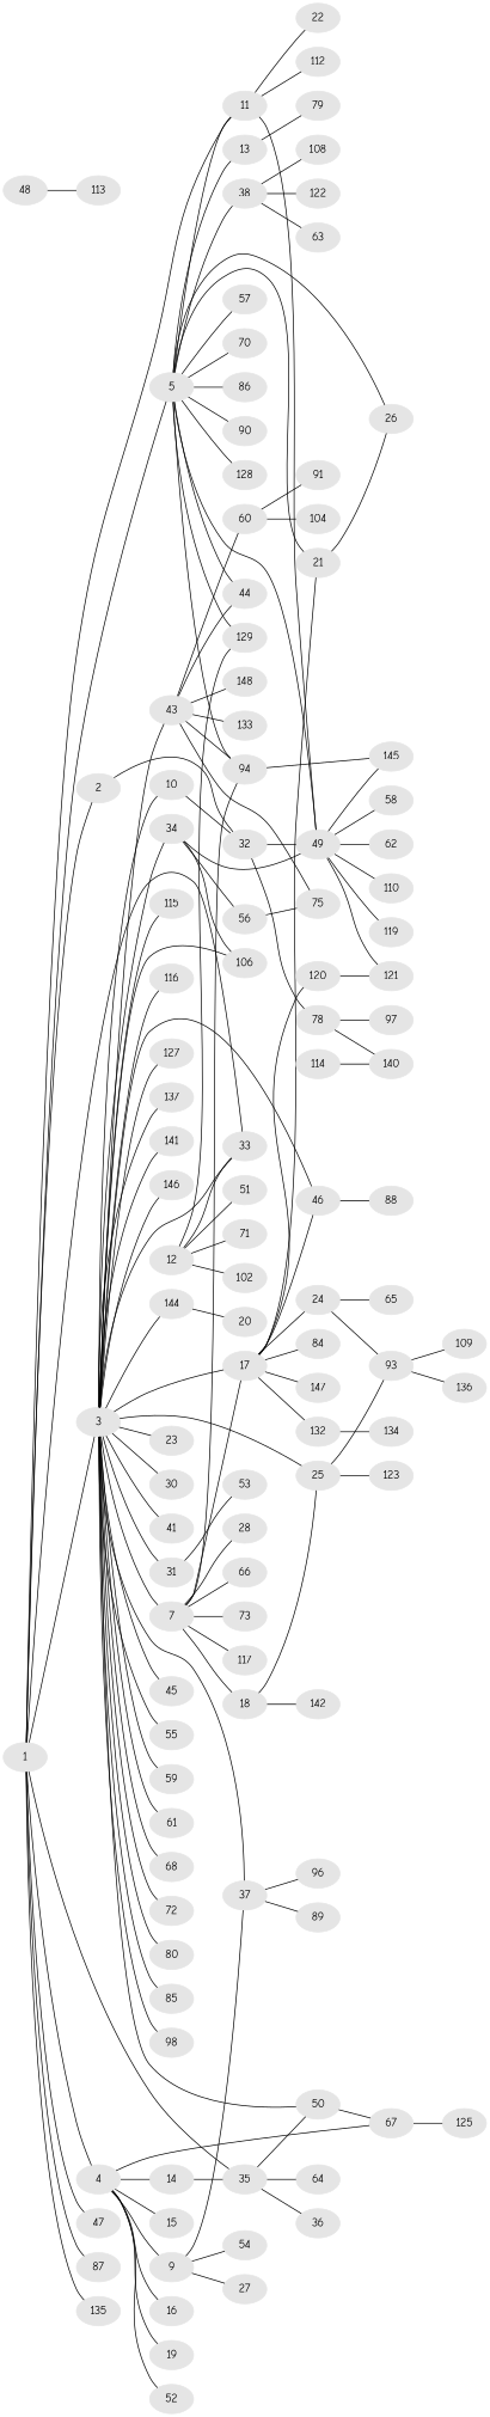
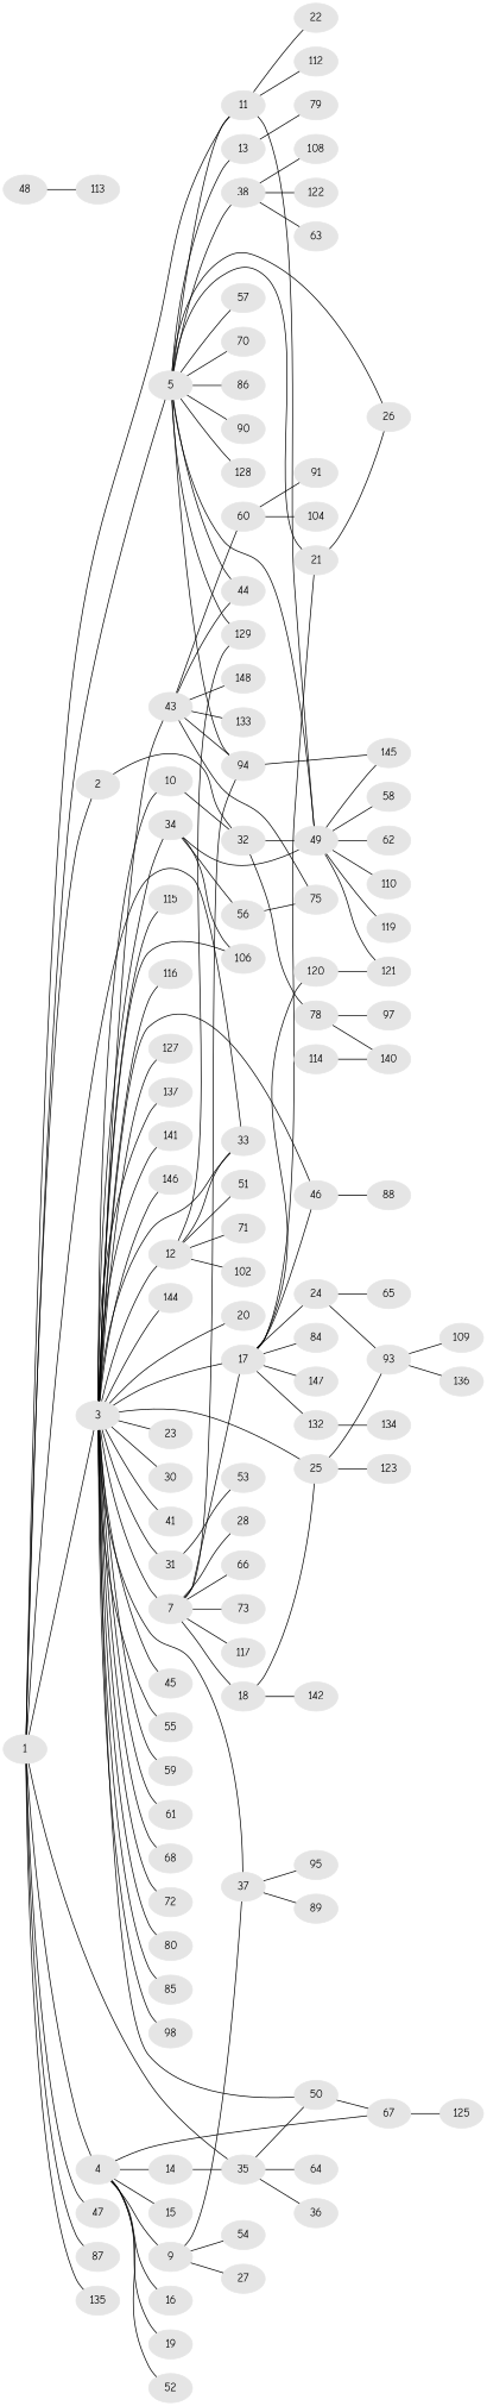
  graph {
    fontname="Comic Neue"
    rankdir=LR
    node [color=gray90 fontname="Comic Neue" style=filled]
    edge [fontname="Comic Neue"]
    1 [super="+76"]
    2 [super="+41"]
    3 [super="+99"]
    4 [super="+8"]
    5 [super="+6"]
    11
    33
    35 [super="+42"]
    47
    87
    135
    32 [super="+91"]
    7 [super="+69"]
    10
    12 [super="+96"]
    17 [super="+29"]
    20
    23
    25 [super="+82"]
    30
    31
    34 [super="+111"]
    37 [super="+39"]
    n24 [label=41]
    43 [super="+74"]
    45
    50 [super="+81"]
    55
    59
    61
    68
    72
    80
    85
    98
    106
    115
    116
    127
    137 [super="+139"]
    141
    144
    146
    46
    9 [super="+138"]
    14
    15
    16
    19 [super="+124"]
    52
    67
    13
    21 [super="+101"]
    26 [super="+77"]
    38 [super="+107"]
    44
    49 [super="+105"]
    57
    70
    86
    90 [super="+130"]
    94
    128
    129 [super="+143"]
    22
    112
    36
    64 [super="+103"]
    78 [super="+83"]
    18 [super="+100"]
    28
    66
    73
    117
    51
    71
    102
    147
    24
    84
    120
    132
    93 [super="+131"]
    123
    53
    56
    89
-   95 [label=96]
+   95
    60 [super="+126"]
    75
    133
    148
    27 [super="+118"]
    54
    125
    79
    63
    108
    122
    58
    62
    110
    119
    121
    145
    142
    48
    113
    65
    88
    134
    109
    136
    97
    140
    n116 [label=91]
    104
    114
    1 -- 2
    1 -- 3
    1 -- 4
    1 -- 5
    1 -- 11
    1 -- 33
    1 -- 35
    1 -- 47
    1 -- 87
    1 -- 135
    2 -- 32
    3 -- 33
    3 -- 7
    3 -- 10
+   3 -- 12
    3 -- 17
-   144 -- 20
+   3 -- 20
    3 -- 23
    3 -- 25
    3 -- 30
    3 -- 31
    3 -- 34
    3 -- 37
    3 -- n24
    3 -- 43
    3 -- 45
    3 -- 50
    3 -- 55
    3 -- 59
    3 -- 61
    3 -- 68
    3 -- 72
    3 -- 80
    3 -- 85
    3 -- 98
    3 -- 106
    3 -- 115
    3 -- 116
    3 -- 127
    3 -- 137
    3 -- 141
    3 -- 144
    3 -- 146
    3 -- 46
    4 -- 9
    4 -- 14
    4 -- 15
    4 -- 16
    4 -- 19
    4 -- 52
    4 -- 67
    5 -- 11
    5 -- 13
    5 -- 21
    5 -- 26
    5 -- 38
    5 -- 44
    5 -- 49
    5 -- 57
    5 -- 70
    5 -- 86
    5 -- 90
    5 -- 94
    5 -- 128
    5 -- 129
    11 -- 49
    11 -- 22
    11 -- 112
    35 -- 50
    35 -- 36
    35 -- 64
    32 -- 49
    32 -- 78
    7 -- 17
    7 -- 94
    7 -- 18
    7 -- 28
    7 -- 66
    7 -- 73
    7 -- 117
    10 -- 32
    12 -- 33
    12 -- 129
    12 -- 51
    12 -- 71
    12 -- 102
    17 -- 46
    17 -- 21
    17 -- 147
    17 -- 24
    17 -- 84
    17 -- 120
    17 -- 132
    25 -- 93
    25 -- 123
    31 -- 53
    34 -- 106
    34 -- 49
    34 -- 56
    37 -- 89
    37 -- 95
    43 -- 44
    43 -- 94
    43 -- 60
    43 -- 75
    43 -- 133
    43 -- 148
    50 -- 67
    46 -- 88
    9 -- 37
    9 -- 27
    9 -- 54
    14 -- 35
    67 -- 125
    13 -- 79
    21 -- 26
    38 -- 63
    38 -- 108
    38 -- 122
    49 -- 58
    49 -- 62
    49 -- 110
    49 -- 119
    49 -- 121
    49 -- 145
    94 -- 145
    78 -- 97
    78 -- 140
    18 -- 25
    18 -- 142
    24 -- 93
    24 -- 65
    120 -- 121
    132 -- 134
    93 -- 109
    93 -- 136
    56 -- 75
    60 -- n116
    60 -- 104
    48 -- 113
    114 -- 140
  }
